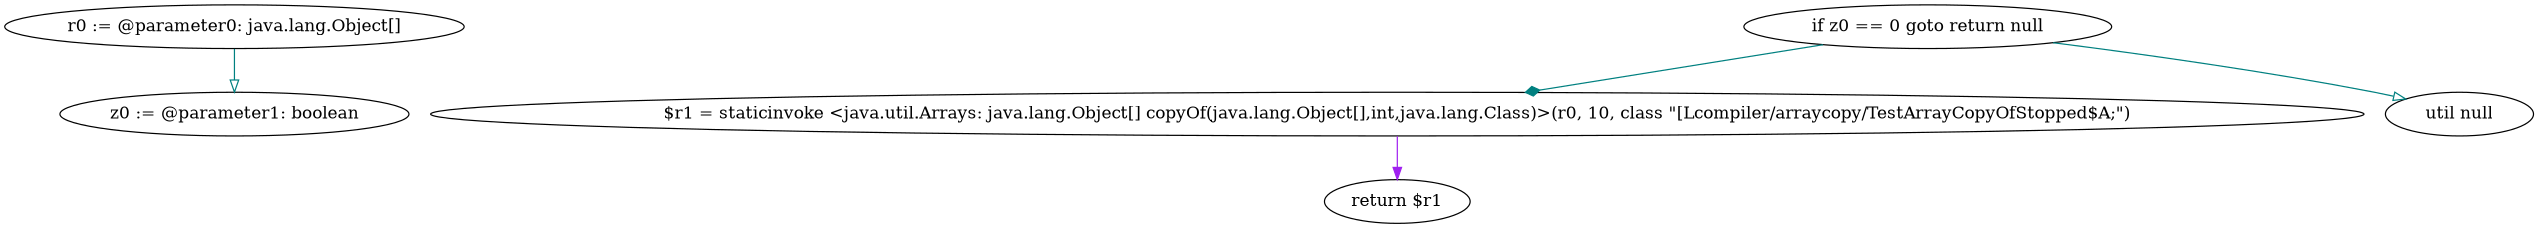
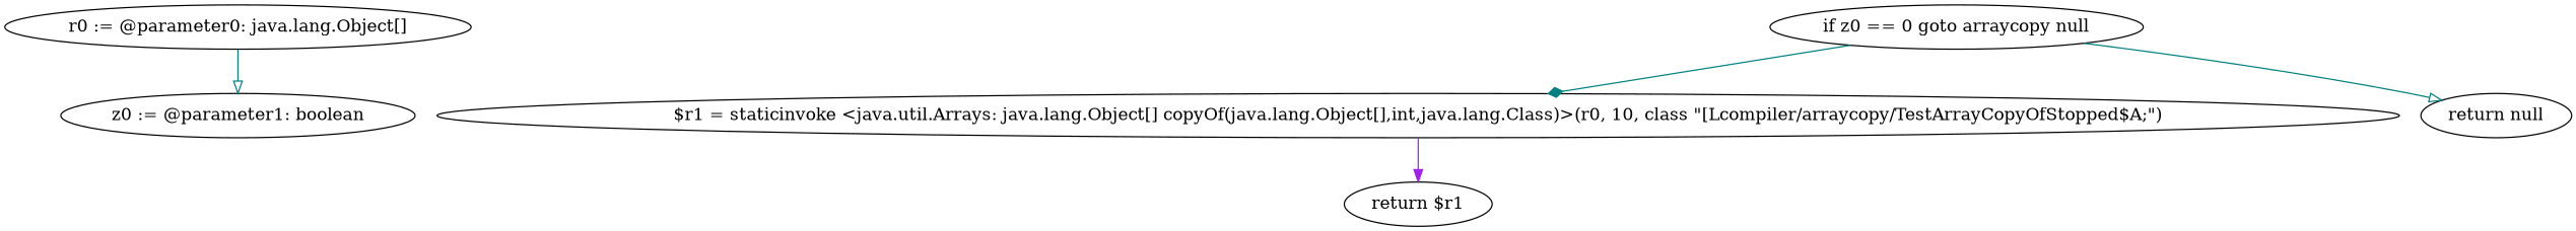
  digraph {
    edge [arrowhead=onormal color=teal]
    "r0 := @parameter0: java.lang.Object[]"
    "z0 := @parameter1: boolean"
-   "if z0 == 0 goto return null"
+   "if z0 == 0 goto return null" [label="if z0 == 0 goto arraycopy null"]
    "$r1 = staticinvoke <java.util.Arrays: java.lang.Object[] copyOf(java.lang.Object[],int,java.lang.Class)>(r0, 10, class \"[Lcompiler/arraycopy/TestArrayCopyOfStopped$A;\")"
-   "return null" [label="util null"]
+   "return null"
    "return $r1"
    "r0 := @parameter0: java.lang.Object[]" -> "z0 := @parameter1: boolean"
    "if z0 == 0 goto return null" -> "$r1 = staticinvoke <java.util.Arrays: java.lang.Object[] copyOf(java.lang.Object[],int,java.lang.Class)>(r0, 10, class \"[Lcompiler/arraycopy/TestArrayCopyOfStopped$A;\")" [arrowhead=diamond]
    "if z0 == 0 goto return null" -> "return null"
    "$r1 = staticinvoke <java.util.Arrays: java.lang.Object[] copyOf(java.lang.Object[],int,java.lang.Class)>(r0, 10, class \"[Lcompiler/arraycopy/TestArrayCopyOfStopped$A;\")" -> "return $r1" [arrowhead=normal color=purple]
  }
